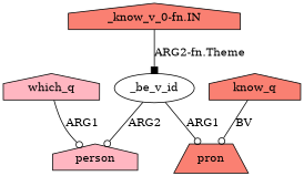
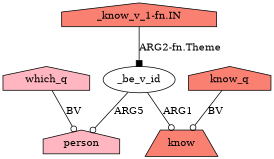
  digraph {
    fontname="DejaVu Serif"
    node [fillcolor=salmon fontname="DejaVu Serif" shape=house style=filled]
    edge [arrowhead=odot fontname="DejaVu Serif"]
    which_q [fillcolor=lightpink]
    person [fillcolor=lightpink]
    _be_v_id [fillcolor=white shape=ellipse]
-   pron [shape=trapezium]
-   "_know_v_1-fn.IN" [label="_know_v_0-fn.IN"]
+   pron [shape=trapezium label=know]
+   "_know_v_1-fn.IN"
    n6 [label=know_q]
-   which_q -> person [label=ARG1]
-   _be_v_id -> person [label=ARG2]
+   which_q -> person [label=BV]
+   _be_v_id -> person [label=ARG5]
    _be_v_id -> pron [label=ARG1]
    "_know_v_1-fn.IN" -> _be_v_id [arrowhead=box label="ARG2-fn.Theme"]
    n6 -> pron [label=BV]
  }
